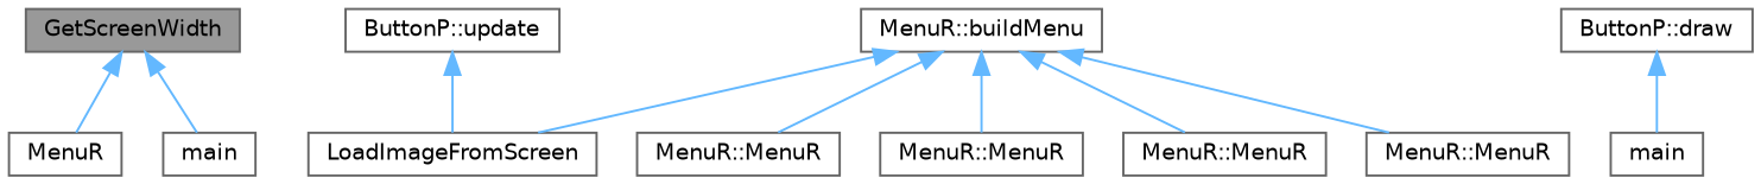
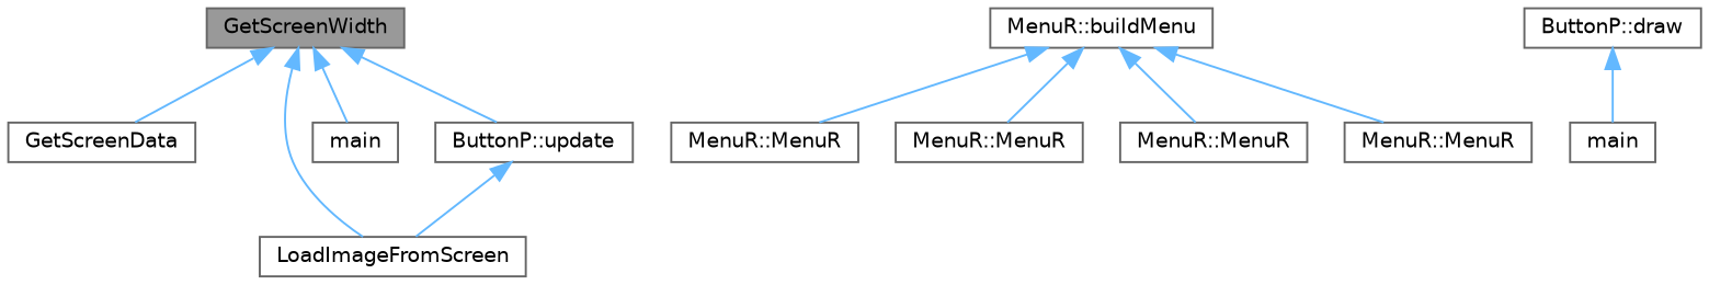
  digraph {
    rankdir=TB
    node [color=grey40 fillcolor=white fontname=Helvetica fontsize=10 shape=box style=filled]
    edge [color=steelblue1 dir=back fontname=Helvetica fontsize=10 labelfontname=Helvetica labelfontsize=10 style=solid]
    n1 [color=gray40 fillcolor=grey60 fontcolor=black height=0.2 label=GetScreenWidth width=0.4]
-   n2 [height=0.2 label=MenuR width=0.4]
+   n2 [height=0.2 label=GetScreenData width=0.4]
    n3 [height=0.2 label=LoadImageFromScreen width=0.4]
    n4 [height=0.2 label=main width=0.4]
    n5 [height=0.2 label="ButtonP::update" width=0.4]
    n6 [height=0.2 label="MenuR::buildMenu" width=0.4]
    n7 [height=0.2 label="MenuR::MenuR" width=0.4]
    n8 [height=0.2 label="MenuR::MenuR" width=0.4]
    n9 [height=0.2 label="MenuR::MenuR" width=0.4]
    n10 [height=0.2 label="MenuR::MenuR" width=0.4]
    n11 [height=0.2 label="ButtonP::draw" width=0.4]
    n12 [height=0.2 label=main width=0.4]
    n1 -> n2
-   n6 -> n3
+   n1 -> n3
    n1 -> n4
+   n1 -> n5
    n5 -> n3
    n6 -> n7
    n6 -> n8
    n6 -> n9
    n6 -> n10
    n11 -> n12
  }
